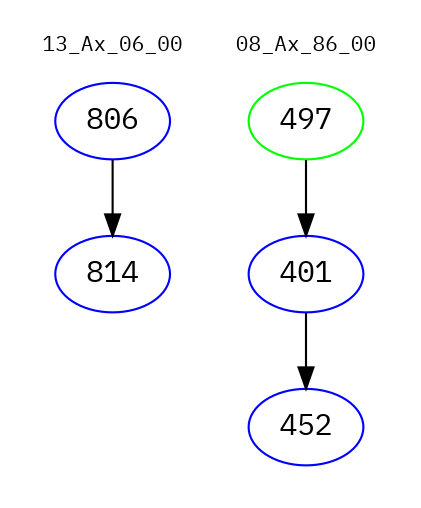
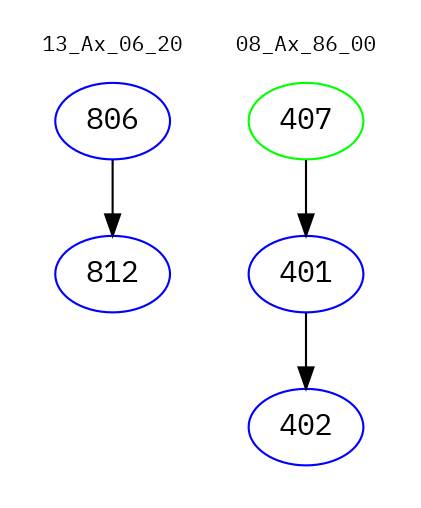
  digraph {
    fontname="IBM Plex Mono"
    node [color=blue fontname="IBM Plex Mono"]
    edge [color=black fontname="IBM Plex Mono"]
    n1 [label=806]
-   n2 [label=814]
-   n3 [color=green label=497]
+   n2 [label=812]
+   n3 [color=green label=407]
    n4 [label=401]
-   n5 [label=452]
+   n5 [label=402]
    subgraph cluster_1 {
      color=white
      fontsize=10
-     label="13_Ax_06_00"
+     label="13_Ax_06_20"
      n1
      n2
    }
    subgraph cluster_2 {
      color=white
      fontsize=10
      label="08_Ax_86_00"
      n3
      n4
      n5
    }
    n1 -> n2
    n3 -> n4
    n4 -> n5
  }
